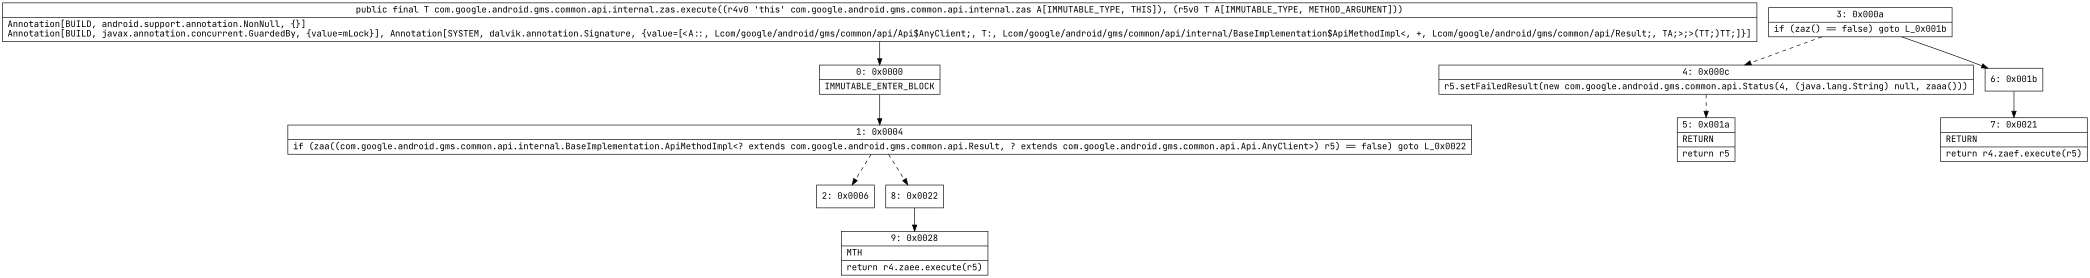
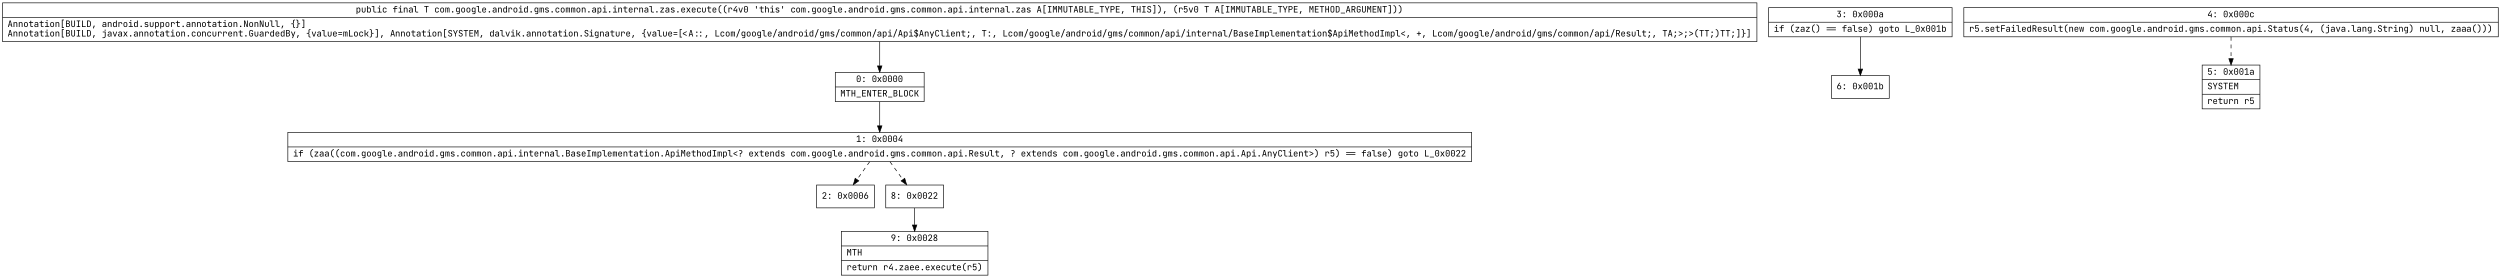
  digraph {
    fontname="JetBrains Mono"
    node [fontname="JetBrains Mono" shape=record]
    edge [fontname="JetBrains Mono"]
-   n1 [label="{0\:\ 0x0000|IMMUTABLE_ENTER_BLOCK\l}"]
+   n1 [label="{0\:\ 0x0000|MTH_ENTER_BLOCK\l}"]
    n2 [label="{1\:\ 0x0004|if (zaa((com.google.android.gms.common.api.internal.BaseImplementation.ApiMethodImpl\<? extends com.google.android.gms.common.api.Result, ? extends com.google.android.gms.common.api.Api.AnyClient\>) r5) == false) goto L_0x0022\l}"]
    n3 [label="{2\:\ 0x0006}"]
    n4 [label="{8\:\ 0x0022}"]
    n5 [label="{9\:\ 0x0028|MTH\l|return r4.zaee.execute(r5)\l}"]
    n6 [label="{3\:\ 0x000a|if (zaz() == false) goto L_0x001b\l}"]
    n7 [label="{4\:\ 0x000c|r5.setFailedResult(new com.google.android.gms.common.api.Status(4, (java.lang.String) null, zaaa()))\l}"]
    n8 [label="{6\:\ 0x001b}"]
-   n9 [label="{5\:\ 0x001a|RETURN\l|return r5\l}"]
-   n10 [label="{7\:\ 0x0021|RETURN\l|return r4.zaef.execute(r5)\l}"]
+   n9 [label="{5\:\ 0x001a|SYSTEM\l|return r5\l}"]
    n11 [label="{public final T com.google.android.gms.common.api.internal.zas.execute((r4v0 'this' com.google.android.gms.common.api.internal.zas A[IMMUTABLE_TYPE, THIS]), (r5v0 T A[IMMUTABLE_TYPE, METHOD_ARGUMENT]))  | Annotation[BUILD, android.support.annotation.NonNull, \{\}]\lAnnotation[BUILD, javax.annotation.concurrent.GuardedBy, \{value=mLock\}], Annotation[SYSTEM, dalvik.annotation.Signature, \{value=[\<A::, Lcom\/google\/android\/gms\/common\/api\/Api$AnyClient;, T:, Lcom\/google\/android\/gms\/common\/api\/internal\/BaseImplementation$ApiMethodImpl\<, +, Lcom\/google\/android\/gms\/common\/api\/Result;, TA;\>;\>(TT;)TT;]\}]\l}"]
    n1 -> n2
    n2 -> n3 [style=dashed]
    n2 -> n4 [style=dashed]
    n4 -> n5
-   n6 -> n7 [style=dashed]
    n6 -> n8
    n7 -> n9 [style=dashed]
-   n8 -> n10
    n11 -> n1
  }
